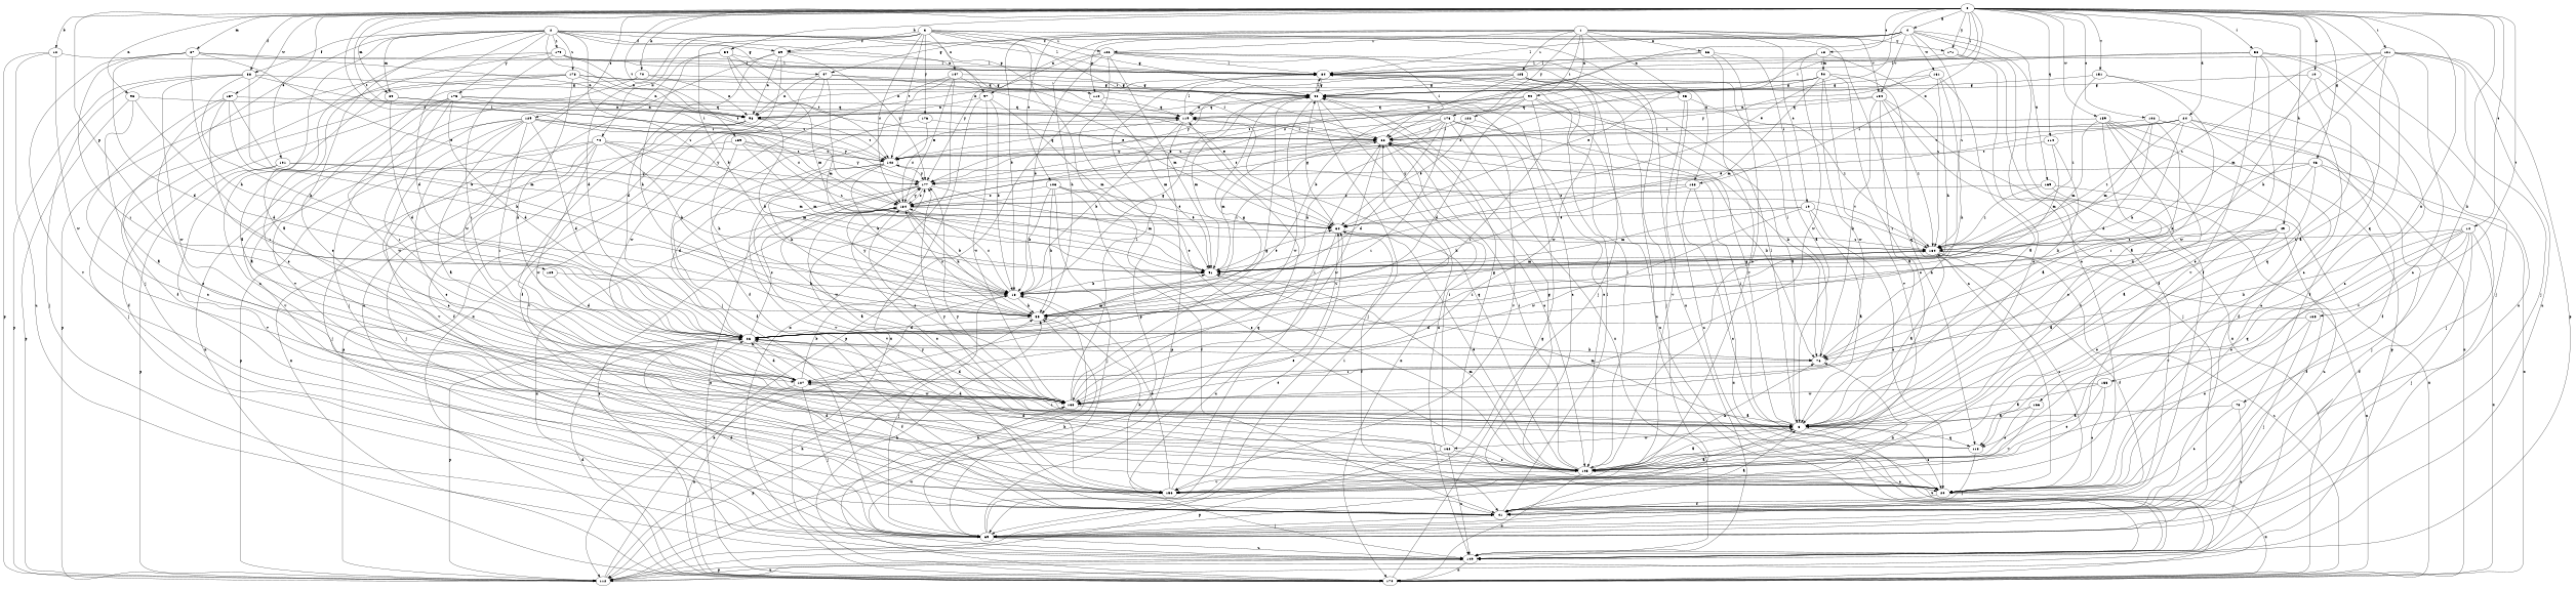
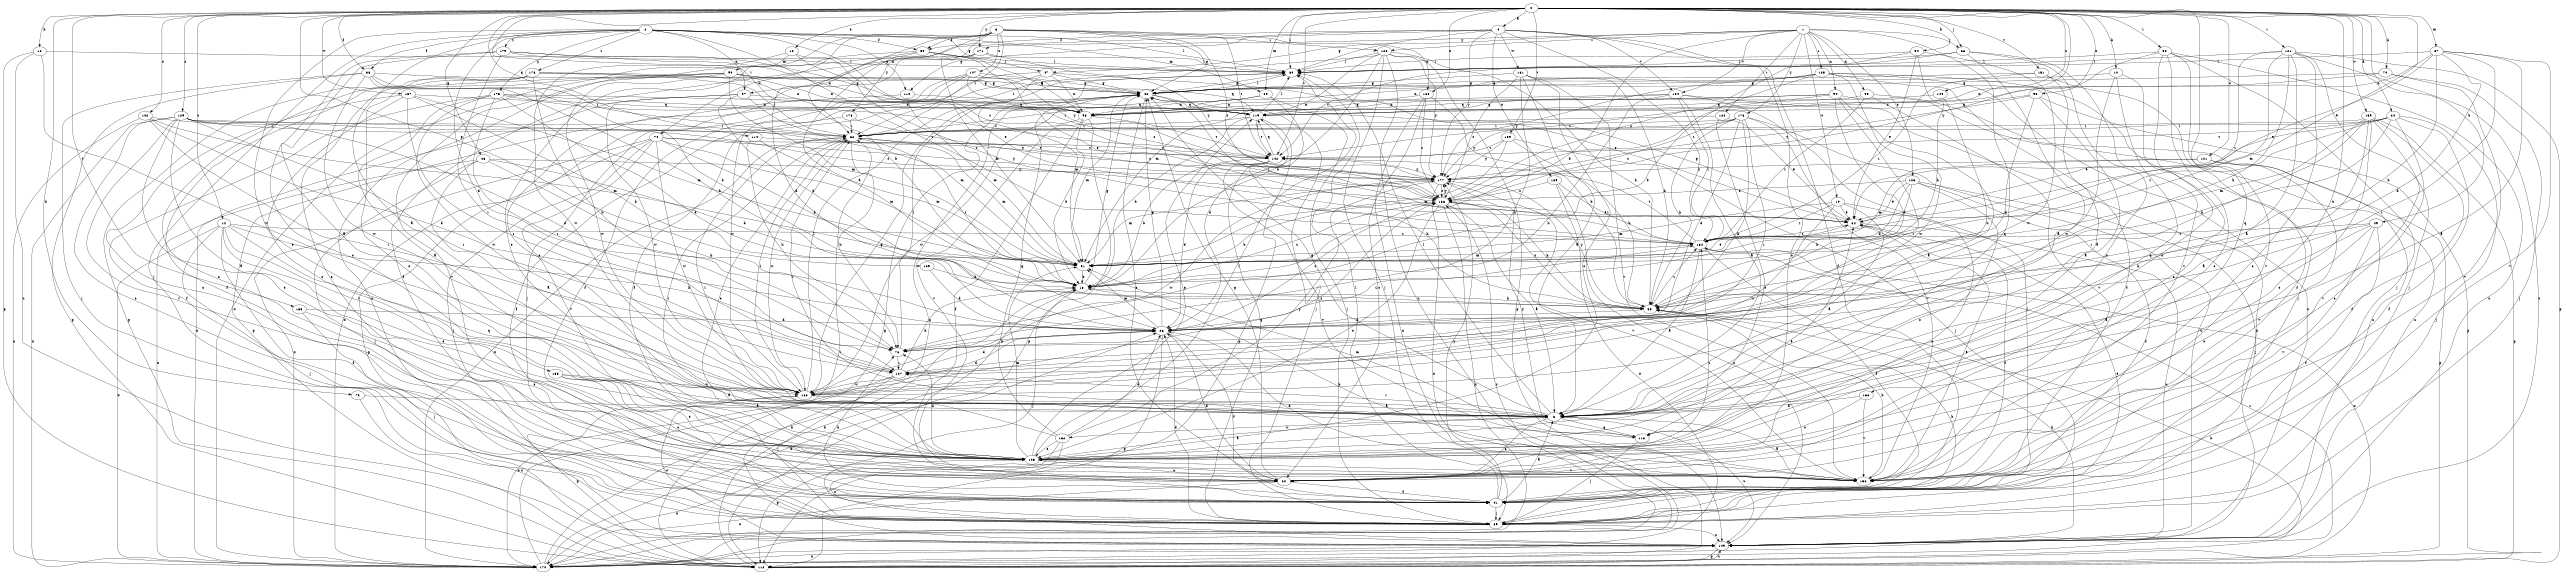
  strict digraph {
    0
    4
    10
    12
    14
    18
    24
    34
    38
    46
    49
    54
    58
    62
    66
    70
    73
    84
    87
    89
    93
    101
    102
    109
    114
    118
    121
    129
-   134
+   134 [label=136]
    135
    139
    142
+   144
    151
    157
    159
    166
    168
    171
    154
    39
    97
    110
    184
    20
    41
    161
    169
    177
    48
    163
    149
    112
    69
    105
    76
    155
    170
    90
    55
    13
    6
    156
    91
    98
    26
    127
    119
    1
    19
    47
    94
    95
    103
    122
    125
    126
    173
    2
    175
    178
    179
    162
    3
    74
    147
    176
    0 -> 4 [label=a]
    0 -> 10 [label=b]
    0 -> 12 [label=b]
    0 -> 14 [label=c]
    0 -> 18 [label=c]
    0 -> 24 [label=d]
    0 -> 34 [label=e]
    0 -> 38 [label=f]
    0 -> 46 [label=g]
    0 -> 49 [label=h]
    0 -> 54 [label=h]
    0 -> 58 [label=i]
    0 -> 62 [label=i]
+   0 -> 66 [label=j]
    0 -> 70 [label=k]
    0 -> 73 [label=k]
    0 -> 84 [label=l]
    0 -> 87 [label=m]
    0 -> 89 [label=m]
    0 -> 93 [label=n]
    0 -> 101 [label=o]
    0 -> 102 [label=o]
    0 -> 109 [label=p]
    0 -> 114 [label=q]
    0 -> 118 [label=q]
    0 -> 121 [label=r]
    0 -> 129 [label=s]
    0 -> 134 [label=s]
    0 -> 135 [label=t]
    0 -> 139 [label=t]
    0 -> 142 [label=t]
+   0 -> 144 [label=u]
    0 -> 151 [label=v]
    0 -> 157 [label=w]
    0 -> 159 [label=w]
    0 -> 166 [label=x]
    0 -> 168 [label=x]
    0 -> 171 [label=y]
    4 -> 84 [label=l]
    4 -> 154 [label=v]
    4 -> 39 [label=f]
    4 -> 97 [label=n]
    4 -> 110 [label=p]
    4 -> 184 [label=z]
    4 -> 20 [label=c]
    4 -> 41 [label=f]
    4 -> 161 [label=w]
    4 -> 169 [label=x]
    4 -> 177 [label=y]
    10 -> 118 [label=q]
    10 -> 20 [label=c]
    10 -> 48 [label=g]
    10 -> 163 [label=w]
    12 -> 84 [label=l]
    12 -> 163 [label=w]
    12 -> 149 [label=u]
    12 -> 112 [label=p]
    14 -> 118 [label=q]
    14 -> 184 [label=z]
    14 -> 41 [label=f]
    14 -> 69 [label=j]
    14 -> 105 [label=o]
    14 -> 76 [label=k]
    14 -> 155 [label=v]
    14 -> 170 [label=x]
    18 -> 34 [label=e]
    18 -> 184 [label=z]
    18 -> 163 [label=w]
    18 -> 90 [label=m]
    24 -> 34 [label=e]
    24 -> 62 [label=i]
    24 -> 142 [label=t]
    24 -> 184 [label=z]
    24 -> 20 [label=c]
    24 -> 41 [label=f]
    24 -> 69 [label=j]
    24 -> 55 [label=h]
    34 -> 184 [label=z]
    34 -> 41 [label=f]
    34 -> 48 [label=g]
    34 -> 149 [label=u]
    38 -> 62 [label=i]
    38 -> 48 [label=g]
    38 -> 163 [label=w]
    38 -> 112 [label=p]
    38 -> 69 [label=j]
    38 -> 55 [label=h]
    38 -> 13 [label=b]
    46 -> 177 [label=y]
    46 -> 69 [label=j]
    46 -> 76 [label=k]
    46 -> 170 [label=x]
    46 -> 13 [label=b]
    46 -> 6 [label=a]
    49 -> 184 [label=z]
    49 -> 41 [label=f]
    49 -> 105 [label=o]
    49 -> 55 [label=h]
    49 -> 6 [label=a]
    49 -> 156 [label=v]
    54 -> 34 [label=e]
    54 -> 84 [label=l]
    54 -> 142 [label=t]
    54 -> 163 [label=w]
    54 -> 55 [label=h]
-   54 -> 91 [label=m]
+   171 -> 91 [label=m]
    58 -> 84 [label=l]
    58 -> 20 [label=c]
    58 -> 177 [label=y]
    58 -> 149 [label=u]
    58 -> 69 [label=j]
    58 -> 105 [label=o]
    58 -> 156 [label=v]
    62 -> 142 [label=t]
    62 -> 163 [label=w]
    62 -> 105 [label=o]
    62 -> 76 [label=k]
    62 -> 170 [label=x]
    62 -> 91 [label=m]
    66 -> 84 [label=l]
    66 -> 134 [label=s]
    66 -> 105 [label=o]
    66 -> 6 [label=a]
    66 -> 156 [label=v]
    70 -> 48 [label=g]
    70 -> 69 [label=j]
    70 -> 156 [label=v]
    70 -> 98 [label=n]
-   73 -> 20 [label=c]
    73 -> 149 [label=u]
    73 -> 6 [label=a]
    84 -> 48 [label=g]
    87 -> 34 [label=e]
    87 -> 84 [label=l]
    87 -> 55 [label=h]
+   87 -> 6 [label=a]
    87 -> 156 [label=v]
    87 -> 98 [label=n]
    87 -> 26 [label=d]
    87 -> 127 [label=r]
    89 -> 62 [label=i]
    89 -> 69 [label=j]
    89 -> 98 [label=n]
    89 -> 26 [label=d]
+   93 -> 177 [label=y]
    93 -> 112 [label=p]
    93 -> 6 [label=a]
    93 -> 26 [label=d]
    93 -> 119 [label=q]
    101 -> 177 [label=y]
    101 -> 112 [label=p]
    101 -> 156 [label=v]
    101 -> 91 [label=m]
    102 -> 62 [label=i]
    102 -> 170 [label=x]
    102 -> 91 [label=m]
    102 -> 26 [label=d]
    102 -> 127 [label=r]
    109 -> 13 [label=b]
    109 -> 26 [label=d]
    114 -> 142 [label=t]
    114 -> 76 [label=k]
    114 -> 91 [label=m]
    118 -> 177 [label=y]
    118 -> 69 [label=j]
    118 -> 91 [label=m]
    121 -> 84 [label=l]
    121 -> 184 [label=z]
    121 -> 20 [label=c]
    121 -> 149 [label=u]
    121 -> 112 [label=p]
    121 -> 69 [label=j]
    121 -> 55 [label=h]
    121 -> 6 [label=a]
    121 -> 91 [label=m]
    129 -> 62 [label=i]
    129 -> 134 [label=s]
    129 -> 20 [label=c]
    129 -> 177 [label=y]
    129 -> 105 [label=o]
    129 -> 170 [label=x]
    129 -> 6 [label=a]
    129 -> 156 [label=v]
    129 -> 26 [label=d]
    129 -> 127 [label=r]
    134 -> 34 [label=e]
    134 -> 177 [label=y]
    134 -> 105 [label=o]
    134 -> 170 [label=x]
    134 -> 55 [label=h]
    134 -> 13 [label=b]
    134 -> 6 [label=a]
    135 -> 69 [label=j]
    135 -> 105 [label=o]
    135 -> 26 [label=d]
    139 -> 142 [label=t]
-   139 -> 184 [label=z]
+   48 -> 184 [label=z]
    139 -> 177 [label=y]
    139 -> 69 [label=j]
    139 -> 55 [label=h]
    139 -> 91 [label=m]
    142 -> 177 [label=y]
    142 -> 55 [label=h]
    142 -> 13 [label=b]
    142 -> 156 [label=v]
    142 -> 26 [label=d]
    142 -> 119 [label=q]
+   144 -> 76 [label=k]
+   144 -> 98 [label=n]
    151 -> 184 [label=z]
    151 -> 41 [label=f]
    151 -> 48 [label=g]
    151 -> 6 [label=a]
    157 -> 20 [label=c]
    157 -> 105 [label=o]
    157 -> 55 [label=h]
    157 -> 91 [label=m]
    157 -> 127 [label=r]
    157 -> 119 [label=q]
    159 -> 62 [label=i]
    159 -> 41 [label=f]
    159 -> 112 [label=p]
    159 -> 105 [label=o]
    159 -> 6 [label=a]
    159 -> 156 [label=v]
    159 -> 91 [label=m]
+   159 -> 127 [label=r]
    166 -> 105 [label=o]
    166 -> 6 [label=a]
    166 -> 156 [label=v]
    168 -> 134 [label=s]
    168 -> 20 [label=c]
    168 -> 170 [label=x]
    168 -> 55 [label=h]
+   168 -> 119 [label=q]
    171 -> 84 [label=l]
    171 -> 41 [label=f]
+   171 -> 177 [label=y]
    171 -> 105 [label=o]
    154 -> 184 [label=z]
    154 -> 69 [label=j]
    154 -> 76 [label=k]
    154 -> 170 [label=x]
    154 -> 6 [label=a]
    154 -> 98 [label=n]
    154 -> 119 [label=q]
    39 -> 84 [label=l]
    39 -> 177 [label=y]
    39 -> 149 [label=u]
    39 -> 170 [label=x]
    39 -> 98 [label=n]
    39 -> 26 [label=d]
    97 -> 163 [label=w]
    97 -> 170 [label=x]
    97 -> 13 [label=b]
    97 -> 91 [label=m]
    97 -> 98 [label=n]
    110 -> 112 [label=p]
    110 -> 91 [label=m]
    110 -> 119 [label=q]
    184 -> 142 [label=t]
    184 -> 41 [label=f]
    184 -> 170 [label=x]
    184 -> 6 [label=a]
    184 -> 91 [label=m]
    20 -> 184 [label=z]
    20 -> 41 [label=f]
    20 -> 48 [label=g]
    20 -> 170 [label=x]
    20 -> 26 [label=d]
    41 -> 84 [label=l]
    41 -> 177 [label=y]
    41 -> 69 [label=j]
    41 -> 76 [label=k]
    41 -> 6 [label=a]
    161 -> 134 [label=s]
    161 -> 48 [label=g]
+   161 -> 105 [label=o]
    161 -> 76 [label=k]
    161 -> 55 [label=h]
    161 -> 6 [label=a]
+   161 -> 156 [label=v]
    169 -> 134 [label=s]
    169 -> 184 [label=z]
    169 -> 149 [label=u]
    169 -> 170 [label=x]
    177 -> 134 [label=s]
    177 -> 163 [label=w]
    177 -> 170 [label=x]
    177 -> 156 [label=v]
    177 -> 91 [label=m]
    48 -> 84 [label=l]
    48 -> 20 [label=c]
    48 -> 163 [label=w]
    48 -> 149 [label=u]
    48 -> 69 [label=j]
    48 -> 91 [label=m]
    48 -> 119 [label=q]
    163 -> 62 [label=i]
    163 -> 84 [label=l]
    163 -> 134 [label=s]
    163 -> 48 [label=g]
    163 -> 112 [label=p]
    163 -> 6 [label=a]
    163 -> 26 [label=d]
    149 -> 163 [label=w]
    149 -> 112 [label=p]
    149 -> 170 [label=x]
    149 -> 55 [label=h]
    112 -> 62 [label=i]
    112 -> 149 [label=u]
    112 -> 55 [label=h]
    112 -> 13 [label=b]
    69 -> 34 [label=e]
    69 -> 149 [label=u]
    69 -> 55 [label=h]
    69 -> 26 [label=d]
    69 -> 119 [label=q]
    105 -> 34 [label=e]
    105 -> 62 [label=i]
    105 -> 84 [label=l]
    105 -> 20 [label=c]
    105 -> 76 [label=k]
    105 -> 170 [label=x]
    105 -> 6 [label=a]
    105 -> 156 [label=v]
    105 -> 91 [label=m]
    105 -> 119 [label=q]
    76 -> 84 [label=l]
    76 -> 127 [label=r]
    155 -> 20 [label=c]
    155 -> 163 [label=w]
    155 -> 105 [label=o]
    155 -> 6 [label=a]
    170 -> 134 [label=s]
    170 -> 184 [label=z]
    170 -> 48 [label=g]
    170 -> 13 [label=b]
    170 -> 26 [label=d]
    90 -> 20 [label=c]
    90 -> 48 [label=g]
    90 -> 163 [label=w]
    90 -> 105 [label=o]
    90 -> 156 [label=v]
    90 -> 91 [label=m]
    90 -> 98 [label=n]
    90 -> 119 [label=q]
    55 -> 134 [label=s]
    55 -> 184 [label=z]
    55 -> 177 [label=y]
    55 -> 26 [label=d]
    13 -> 62 [label=i]
    13 -> 134 [label=s]
    13 -> 48 [label=g]
    13 -> 69 [label=j]
    13 -> 55 [label=h]
    6 -> 62 [label=i]
    6 -> 84 [label=l]
    6 -> 118 [label=q]
    6 -> 20 [label=c]
    6 -> 48 [label=g]
    6 -> 149 [label=u]
    6 -> 127 [label=r]
    6 -> 162 [label=w]
    156 -> 34 [label=e]
    156 -> 55 [label=h]
    156 -> 13 [label=b]
    156 -> 6 [label=a]
    156 -> 26 [label=d]
    91 -> 34 [label=e]
    91 -> 13 [label=b]
    98 -> 142 [label=t]
    98 -> 41 [label=f]
    98 -> 112 [label=p]
    98 -> 13 [label=b]
    98 -> 156 [label=v]
    26 -> 134 [label=s]
    26 -> 184 [label=z]
    26 -> 41 [label=f]
    26 -> 48 [label=g]
    26 -> 112 [label=p]
    26 -> 76 [label=k]
    26 -> 91 [label=m]
    127 -> 163 [label=w]
    127 -> 69 [label=j]
    127 -> 170 [label=x]
    127 -> 13 [label=b]
    127 -> 26 [label=d]
    119 -> 62 [label=i]
    119 -> 84 [label=l]
    119 -> 142 [label=t]
    119 -> 112 [label=p]
    119 -> 13 [label=b]
-   1 -> 66 [label=x]
+   1 -> 66 [label=j]
    1 -> 118 [label=q]
    1 -> 171 [label=y]
    1 -> 154 [label=v]
    1 -> 13 [label=b]
    1 -> 19 [label=c]
    1 -> 47 [label=g]
    1 -> 94 [label=n]
    1 -> 95 [label=n]
    1 -> 103 [label=o]
    1 -> 122 [label=r]
    1 -> 125 [label=r]
    1 -> 126 [label=r]
    1 -> 173 [label=y]
    19 -> 34 [label=e]
    19 -> 184 [label=z]
    19 -> 20 [label=c]
    19 -> 163 [label=w]
    19 -> 6 [label=a]
    19 -> 91 [label=m]
    47 -> 34 [label=e]
    47 -> 41 [label=f]
    47 -> 48 [label=g]
    47 -> 163 [label=w]
    47 -> 91 [label=m]
    47 -> 98 [label=n]
    94 -> 142 [label=t]
    94 -> 149 [label=u]
    94 -> 6 [label=a]
    94 -> 98 [label=n]
    94 -> 26 [label=d]
    94 -> 127 [label=r]
    94 -> 119 [label=q]
    95 -> 184 [label=z]
    95 -> 149 [label=u]
    95 -> 156 [label=v]
    95 -> 119 [label=q]
    103 -> 34 [label=e]
    103 -> 134 [label=s]
    103 -> 41 [label=f]
    103 -> 69 [label=j]
    103 -> 105 [label=o]
    103 -> 55 [label=h]
    103 -> 13 [label=b]
    122 -> 34 [label=e]
    122 -> 62 [label=i]
    122 -> 105 [label=o]
+   125 -> 41 [label=f]
    125 -> 177 [label=y]
    125 -> 48 [label=g]
    125 -> 163 [label=w]
    125 -> 149 [label=u]
    125 -> 69 [label=j]
    125 -> 13 [label=b]
    125 -> 98 [label=n]
    126 -> 62 [label=i]
    126 -> 84 [label=l]
    126 -> 177 [label=y]
    126 -> 149 [label=u]
    126 -> 112 [label=p]
    126 -> 69 [label=j]
    126 -> 55 [label=h]
    126 -> 13 [label=b]
    126 -> 91 [label=m]
    173 -> 62 [label=i]
    173 -> 134 [label=s]
    173 -> 177 [label=y]
    173 -> 149 [label=u]
    173 -> 76 [label=k]
    173 -> 55 [label=h]
    173 -> 156 [label=v]
    173 -> 26 [label=d]
    173 -> 127 [label=r]
    2 -> 38 [label=f]
    2 -> 84 [label=l]
    2 -> 89 [label=m]
    2 -> 134 [label=s]
    2 -> 39 [label=f]
    2 -> 97 [label=n]
    2 -> 110 [label=p]
    2 -> 184 [label=z]
    2 -> 69 [label=j]
    2 -> 105 [label=o]
    2 -> 6 [label=a]
-   2 -> 26 [label=d]
+   2 -> 76 [label=d]
    2 -> 47 [label=g]
    2 -> 175 [label=y]
    2 -> 178 [label=z]
    2 -> 179 [label=z]
    175 -> 142 [label=t]
    175 -> 41 [label=f]
    175 -> 163 [label=w]
    175 -> 6 [label=a]
    175 -> 98 [label=n]
    175 -> 26 [label=d]
    175 -> 127 [label=r]
    175 -> 119 [label=q]
    178 -> 62 [label=i]
    178 -> 20 [label=c]
    178 -> 41 [label=f]
    178 -> 48 [label=g]
    178 -> 112 [label=p]
    178 -> 76 [label=k]
    178 -> 98 [label=n]
    179 -> 84 [label=l]
    179 -> 105 [label=o]
    179 -> 6 [label=a]
    179 -> 98 [label=n]
    179 -> 127 [label=r]
    179 -> 119 [label=q]
    162 -> 62 [label=i]
    162 -> 177 [label=y]
    162 -> 48 [label=g]
    162 -> 149 [label=u]
    162 -> 112 [label=p]
    162 -> 105 [label=o]
    162 -> 26 [label=d]
    3 -> 62 [label=i]
    3 -> 134 [label=s]
    3 -> 142 [label=t]
    3 -> 168 [label=x]
    3 -> 39 [label=f]
    3 -> 48 [label=g]
    3 -> 105 [label=o]
    3 -> 13 [label=b]
    3 -> 26 [label=d]
    3 -> 126 [label=r]
    3 -> 74 [label=k]
    3 -> 147 [label=u]
    3 -> 176 [label=y]
    74 -> 142 [label=t]
    74 -> 177 [label=y]
    74 -> 163 [label=w]
    74 -> 112 [label=p]
    74 -> 69 [label=j]
    74 -> 170 [label=x]
    74 -> 13 [label=b]
    74 -> 156 [label=v]
    74 -> 91 [label=m]
    147 -> 34 [label=e]
    147 -> 134 [label=s]
    147 -> 41 [label=f]
    147 -> 48 [label=g]
    147 -> 69 [label=j]
    147 -> 170 [label=x]
    176 -> 62 [label=i]
    176 -> 134 [label=s]
    176 -> 41 [label=f]
  }
